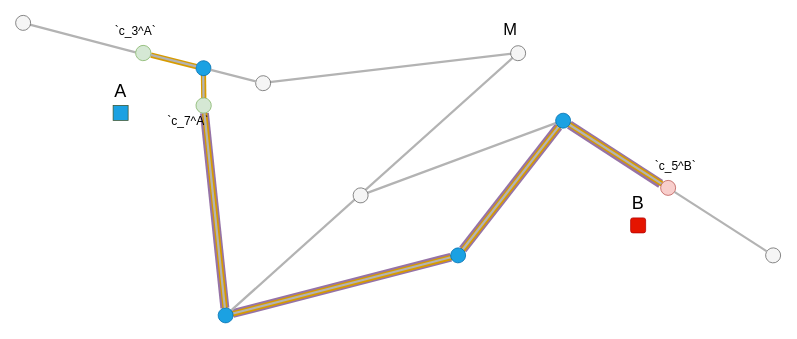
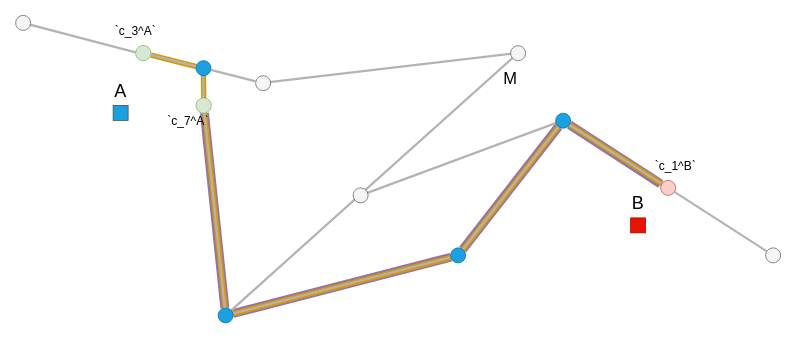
  <mxCell id="0" />
  <mxCell id="1" parent="0" />
  <mxCell id="2" value="" style="endArrow=none;html=1;strokeWidth=12;fillColor=#e1d5e7;strokeColor=#9673a6;" parent="1" source="35" target="34" edge="1"><mxGeometry width="50" height="50" relative="1" as="geometry"><mxPoint x="614.578" y="332.163" as="sourcePoint" /><mxPoint x="742.284" y="168.359" as="targetPoint" /></mxGeometry></mxCell>
  <mxCell id="3" value="" style="endArrow=none;html=1;strokeWidth=12;fillColor=#e1d5e7;strokeColor=#9673a6;" parent="1" source="35" target="32" edge="1"><mxGeometry width="50" height="50" relative="1" as="geometry"><mxPoint x="598.747" y="342.548" as="sourcePoint" /><mxPoint x="308.113" y="417.551" as="targetPoint" /></mxGeometry></mxCell>
  <mxCell id="4" value="" style="endArrow=none;html=1;strokeWidth=12;fillColor=#e1d5e7;strokeColor=#9673a6;" parent="1" source="34" edge="1"><mxGeometry width="50" height="50" relative="1" as="geometry"><mxPoint x="756.854" y="165.858" as="sourcePoint" /><mxPoint x="880" y="244.671" as="targetPoint" /></mxGeometry></mxCell>
  <mxCell id="5" value="" style="endArrow=none;html=1;strokeWidth=12;fillColor=#e1d5e7;strokeColor=#9673a6;" parent="1" source="32" target="22" edge="1"><mxGeometry width="50" height="50" relative="1" as="geometry"><mxPoint x="297.398" y="410.103" as="sourcePoint" /><mxPoint x="270.166" y="150.415" as="targetPoint" /></mxGeometry></mxCell>
  <mxCell id="6" value="" style="endArrow=none;html=1;strokeWidth=7;fillColor=#ffe6cc;strokeColor=#d79b00;" parent="1" edge="1"><mxGeometry width="50" height="50" relative="1" as="geometry"><mxPoint x="610.31" y="340.29" as="sourcePoint" /><mxPoint x="750.31" y="160.29" as="targetPoint" /></mxGeometry></mxCell>
  <mxCell id="7" value="" style="endArrow=none;html=1;strokeWidth=7;fillColor=#ffe6cc;strokeColor=#d79b00;" parent="1" edge="1"><mxGeometry width="50" height="50" relative="1" as="geometry"><mxPoint x="610.31" y="340.29" as="sourcePoint" /><mxPoint x="300.31" y="420.29" as="targetPoint" /></mxGeometry></mxCell>
  <mxCell id="8" value="" style="endArrow=none;html=1;strokeWidth=7;fillColor=#ffe6cc;strokeColor=#d79b00;" parent="1" edge="1"><mxGeometry width="50" height="50" relative="1" as="geometry"><mxPoint x="750.31" y="160.29" as="sourcePoint" /><mxPoint x="881.889" y="244.897" as="targetPoint" /></mxGeometry></mxCell>
  <mxCell id="9" value="" style="endArrow=none;html=1;strokeWidth=7;fillColor=#ffe6cc;strokeColor=#d79b00;" parent="1" edge="1"><mxGeometry width="50" height="50" relative="1" as="geometry"><mxPoint x="270.891" y="130.29" as="sourcePoint" /><mxPoint x="270.31" y="90.29" as="targetPoint" /></mxGeometry></mxCell>
  <mxCell id="10" value="" style="endArrow=none;html=1;strokeWidth=7;fillColor=#ffe6cc;strokeColor=#d79b00;" parent="1" edge="1"><mxGeometry width="50" height="50" relative="1" as="geometry"><mxPoint x="261.07" y="88.32" as="sourcePoint" /><mxPoint x="200.42" y="72.995" as="targetPoint" /></mxGeometry></mxCell>
  <mxCell id="11" value="" style="endArrow=none;html=1;strokeWidth=7;fillColor=#ffe6cc;strokeColor=#d79b00;" parent="1" edge="1"><mxGeometry width="50" height="50" relative="1" as="geometry"><mxPoint x="299.286" y="410.343" as="sourcePoint" /><mxPoint x="272.039" y="150.656" as="targetPoint" /></mxGeometry></mxCell>
  <mxCell id="12" value="A&lt;br&gt;&lt;div&gt;&lt;br&gt;&lt;/div&gt;&lt;div&gt;&lt;br&gt;&lt;/div&gt;" style="whiteSpace=wrap;html=1;rounded=0;shadow=0;strokeWidth=1;fillColor=#1ba1e2;fontSize=24;align=right;strokeColor=#3A5431;" parent="1" vertex="1"><mxGeometry x="150" y="140" width="20" height="20" as="geometry" /></mxCell>
- <mxCell id="13" value="B&lt;br&gt;&lt;br&gt;&lt;div&gt;&lt;br&gt;&lt;/div&gt;" style="whiteSpace=wrap;html=1;shadow=0;strokeWidth=1;fillColor=#e51400;fontSize=24;align=right;strokeColor=#B20000;rounded=1;" parent="1" vertex="1"><mxGeometry x="840" y="290" width="20" height="20" as="geometry" /></mxCell>
+ <mxCell id="13" value="B&lt;br&gt;&lt;br&gt;&lt;div&gt;&lt;br&gt;&lt;/div&gt;" style="whiteSpace=wrap;html=1;rounded=0;shadow=0;strokeWidth=1;fillColor=#e51400;fontSize=24;align=right;strokeColor=#B20000;" parent="1" vertex="1"><mxGeometry x="840" y="290" width="20" height="20" as="geometry" /></mxCell>
  <mxCell id="14" value="" style="endArrow=none;html=1;strokeWidth=3;fillColor=#76608a;strokeColor=#B3B3B3;" parent="1" source="35" target="34" edge="1"><mxGeometry width="50" height="50" relative="1" as="geometry"><mxPoint x="610" y="340" as="sourcePoint" /><mxPoint x="750" y="190" as="targetPoint" /></mxGeometry></mxCell>
  <mxCell id="15" value="" style="endArrow=none;html=1;strokeWidth=3;fillColor=#76608a;strokeColor=#B3B3B3;" parent="1" source="35" target="32" edge="1"><mxGeometry width="50" height="50" relative="1" as="geometry"><mxPoint x="590" y="370" as="sourcePoint" /><mxPoint x="340" y="440" as="targetPoint" /></mxGeometry></mxCell>
  <mxCell id="16" value="" style="endArrow=none;html=1;strokeWidth=3;fillColor=#76608a;strokeColor=#B3B3B3;" parent="1" source="34" target="24" edge="1"><mxGeometry width="50" height="50" relative="1" as="geometry"><mxPoint x="750" y="160" as="sourcePoint" /><mxPoint x="810" y="240" as="targetPoint" /></mxGeometry></mxCell>
  <mxCell id="17" value="" style="endArrow=none;html=1;strokeWidth=3;fillColor=#76608a;strokeColor=#B3B3B3;" parent="1" edge="1"><mxGeometry width="50" height="50" relative="1" as="geometry"><mxPoint x="480" y="260" as="sourcePoint" /><mxPoint x="750" y="160" as="targetPoint" /></mxGeometry></mxCell>
  <mxCell id="18" value="" style="endArrow=none;html=1;strokeWidth=3;fillColor=#76608a;strokeColor=#B3B3B3;" parent="1" edge="1"><mxGeometry width="50" height="50" relative="1" as="geometry"><mxPoint x="300" y="420" as="sourcePoint" /><mxPoint x="690" y="70" as="targetPoint" /></mxGeometry></mxCell>
  <mxCell id="19" value="" style="endArrow=none;html=1;strokeWidth=3;fillColor=#76608a;strokeColor=#B3B3B3;" parent="1" source="22" edge="1"><mxGeometry width="50" height="50" relative="1" as="geometry"><mxPoint x="300" y="420" as="sourcePoint" /><mxPoint x="270" y="90" as="targetPoint" /></mxGeometry></mxCell>
  <mxCell id="20" value="" style="endArrow=none;html=1;strokeWidth=3;fillColor=#76608a;strokeColor=#B3B3B3;" parent="1" edge="1"><mxGeometry width="50" height="50" relative="1" as="geometry"><mxPoint x="690" y="70" as="sourcePoint" /><mxPoint x="350" y="110" as="targetPoint" /></mxGeometry></mxCell>
  <mxCell id="21" value="" style="endArrow=none;html=1;strokeWidth=3;fillColor=#76608a;strokeColor=#B3B3B3;exitX=0;exitY=0.5;exitDx=0;exitDy=0;" parent="1" source="23" edge="1"><mxGeometry width="50" height="50" relative="1" as="geometry"><mxPoint x="350" y="110" as="sourcePoint" /><mxPoint x="30" y="30" as="targetPoint" /></mxGeometry></mxCell>
  <mxCell id="22" value="" style="ellipse;whiteSpace=wrap;html=1;aspect=fixed;fillColor=#d5e8d4;strokeColor=#82b366;rotation=5;" parent="1" vertex="1"><mxGeometry x="260.47" y="130" width="20.42" height="20.42" as="geometry" /></mxCell>
  <mxCell id="23" value="" style="ellipse;whiteSpace=wrap;html=1;aspect=fixed;fillColor=#d5e8d4;strokeColor=#82b366;rotation=5;" parent="1" vertex="1"><mxGeometry x="180" y="60" width="20.42" height="20.42" as="geometry" /></mxCell>
  <mxCell id="24" value="" style="ellipse;whiteSpace=wrap;html=1;aspect=fixed;fillColor=#f8cecc;strokeColor=#b85450;" parent="1" vertex="1"><mxGeometry x="880" y="240" width="20" height="20" as="geometry" /></mxCell>
- <mxCell id="25" value="&lt;font style=&quot;font-size: 22px&quot;&gt;M&lt;/font&gt;" style="text;html=1;strokeColor=none;fillColor=none;align=center;verticalAlign=middle;whiteSpace=wrap;rounded=0;" parent="1" vertex="1"><mxGeometry x="660" y="30" width="40" height="20" as="geometry" /></mxCell>
+ <mxCell id="25" value="&lt;font style=&quot;font-size: 22px&quot;&gt;M&lt;/font&gt;" style="text;html=1;strokeColor=none;fillColor=none;align=center;verticalAlign=middle;whiteSpace=wrap;rounded=0;" parent="1" vertex="1"><mxGeometry x="660" y="95" width="40" height="20" as="geometry" /></mxCell>
  <mxCell id="26" value="&lt;font style=&quot;font-size: 16px&quot;&gt;`c_7^A`&lt;/font&gt;" style="text;html=1;strokeColor=none;fillColor=none;align=center;verticalAlign=middle;whiteSpace=wrap;rounded=0;fontColor=#000000;" parent="1" vertex="1"><mxGeometry x="230" y="150.42" width="40" height="20" as="geometry" /></mxCell>
  <mxCell id="27" style="edgeStyle=orthogonalEdgeStyle;rounded=0;orthogonalLoop=1;jettySize=auto;html=1;exitX=0.5;exitY=1;exitDx=0;exitDy=0;strokeColor=#B3B3B3;strokeWidth=3;fontColor=#000000;" parent="1" source="42" target="42" edge="1"><mxGeometry relative="1" as="geometry" /></mxCell>
  <mxCell id="28" value="" style="ellipse;whiteSpace=wrap;html=1;aspect=fixed;fillColor=#f5f5f5;strokeColor=#666666;rotation=5;fontColor=#333333;" parent="1" vertex="1"><mxGeometry x="1020" y="330" width="20" height="20" as="geometry" /></mxCell>
  <mxCell id="29" value="" style="ellipse;whiteSpace=wrap;html=1;aspect=fixed;fillColor=#1ba1e2;strokeColor=#006EAF;rotation=5;fontColor=#ffffff;" parent="1" vertex="1"><mxGeometry x="260.47" y="80.42" width="20" height="20" as="geometry" /></mxCell>
  <mxCell id="30" value="" style="ellipse;whiteSpace=wrap;html=1;aspect=fixed;fillColor=#f5f5f5;strokeColor=#666666;rotation=5;fontColor=#333333;" parent="1" vertex="1"><mxGeometry x="340" y="100.42" width="20" height="20" as="geometry" /></mxCell>
  <mxCell id="31" value="" style="ellipse;whiteSpace=wrap;html=1;aspect=fixed;fillColor=#f5f5f5;strokeColor=#666666;rotation=5;fontColor=#333333;" parent="1" vertex="1"><mxGeometry x="680" y="60.42" width="20" height="20" as="geometry" /></mxCell>
  <mxCell id="32" value="" style="ellipse;whiteSpace=wrap;html=1;aspect=fixed;fillColor=#1ba1e2;strokeColor=#006EAF;rotation=5;fontColor=#ffffff;" parent="1" vertex="1"><mxGeometry x="290" y="410" width="20" height="20" as="geometry" /></mxCell>
  <mxCell id="33" value="" style="ellipse;whiteSpace=wrap;html=1;aspect=fixed;fillColor=#f5f5f5;strokeColor=#666666;rotation=5;fontColor=#333333;" parent="1" vertex="1"><mxGeometry x="470" y="250" width="20" height="20" as="geometry" /></mxCell>
  <mxCell id="34" value="" style="ellipse;whiteSpace=wrap;html=1;aspect=fixed;fillColor=#1ba1e2;strokeColor=#006EAF;rotation=5;fontColor=#ffffff;" parent="1" vertex="1"><mxGeometry x="740" y="150.42" width="20" height="20" as="geometry" /></mxCell>
  <mxCell id="35" value="" style="ellipse;whiteSpace=wrap;html=1;aspect=fixed;fillColor=#1ba1e2;strokeColor=#006EAF;rotation=5;fontColor=#ffffff;" parent="1" vertex="1"><mxGeometry x="600" y="330" width="20" height="20" as="geometry" /></mxCell>
  <mxCell id="36" value="" style="ellipse;whiteSpace=wrap;html=1;aspect=fixed;fillColor=#f5f5f5;strokeColor=#666666;rotation=5;fontColor=#333333;" parent="1" vertex="1"><mxGeometry x="20" y="20" width="20" height="20" as="geometry" /></mxCell>
- <mxCell id="37" value="&lt;div&gt;&lt;font style=&quot;font-size: 16px&quot;&gt;`c_5^B`&lt;/font&gt;&lt;/div&gt;" style="text;html=1;strokeColor=none;fillColor=none;align=center;verticalAlign=middle;whiteSpace=wrap;rounded=0;fontColor=#000000;" parent="1" vertex="1"><mxGeometry x="880" y="210" width="40" height="20" as="geometry" /></mxCell>
+ <mxCell id="37" value="&lt;div&gt;&lt;font style=&quot;font-size: 16px&quot;&gt;`c_1^B`&lt;/font&gt;&lt;/div&gt;" style="text;html=1;strokeColor=none;fillColor=none;align=center;verticalAlign=middle;whiteSpace=wrap;rounded=0;fontColor=#000000;" parent="1" vertex="1"><mxGeometry x="880" y="210" width="40" height="20" as="geometry" /></mxCell>
  <mxCell id="38" value="" style="endArrow=none;html=1;strokeWidth=3;fillColor=#76608a;strokeColor=#B3B3B3;" parent="1" source="30" target="29" edge="1"><mxGeometry width="50" height="50" relative="1" as="geometry"><mxPoint x="360" y="120" as="sourcePoint" /><mxPoint x="40" y="40" as="targetPoint" /></mxGeometry></mxCell>
  <mxCell id="39" value="" style="endArrow=none;html=1;strokeWidth=3;fillColor=#76608a;strokeColor=#B3B3B3;" parent="1" source="29" target="23" edge="1"><mxGeometry width="50" height="50" relative="1" as="geometry"><mxPoint x="270.767" y="98.003" as="sourcePoint" /><mxPoint x="40" y="40" as="targetPoint" /></mxGeometry></mxCell>
  <mxCell id="40" value="" style="endArrow=none;html=1;strokeWidth=3;fillColor=#76608a;strokeColor=#B3B3B3;" parent="1" source="24" target="28" edge="1"><mxGeometry width="50" height="50" relative="1" as="geometry"><mxPoint x="760" y="190" as="sourcePoint" /><mxPoint x="1040" y="370" as="targetPoint" /></mxGeometry></mxCell>
  <mxCell id="41" value="" style="endArrow=none;html=1;strokeWidth=3;fillColor=#76608a;strokeColor=#B3B3B3;" parent="1" source="32" target="22" edge="1"><mxGeometry width="50" height="50" relative="1" as="geometry"><mxPoint x="310" y="430" as="sourcePoint" /><mxPoint x="280" y="100" as="targetPoint" /></mxGeometry></mxCell>
  <mxCell id="42" value="&lt;font style=&quot;font-size: 16px&quot;&gt;`c_3^A`&lt;/font&gt;" style="text;html=1;strokeColor=none;fillColor=none;align=center;verticalAlign=middle;whiteSpace=wrap;rounded=0;fontColor=#000000;" parent="1" vertex="1"><mxGeometry x="160.42" y="30" width="40" height="20" as="geometry" /></mxCell>
